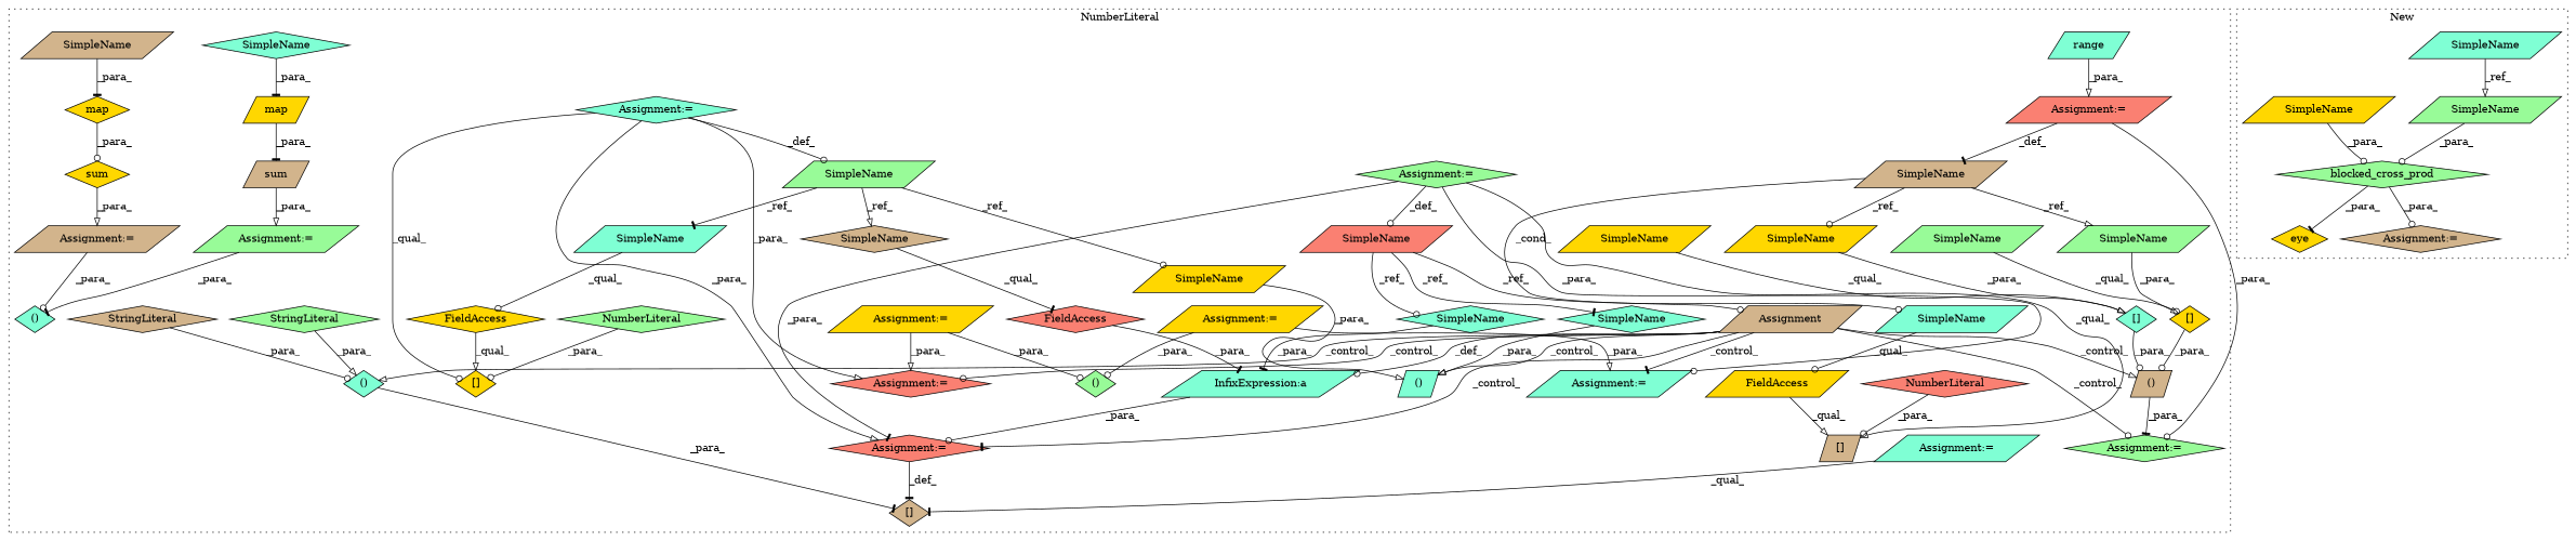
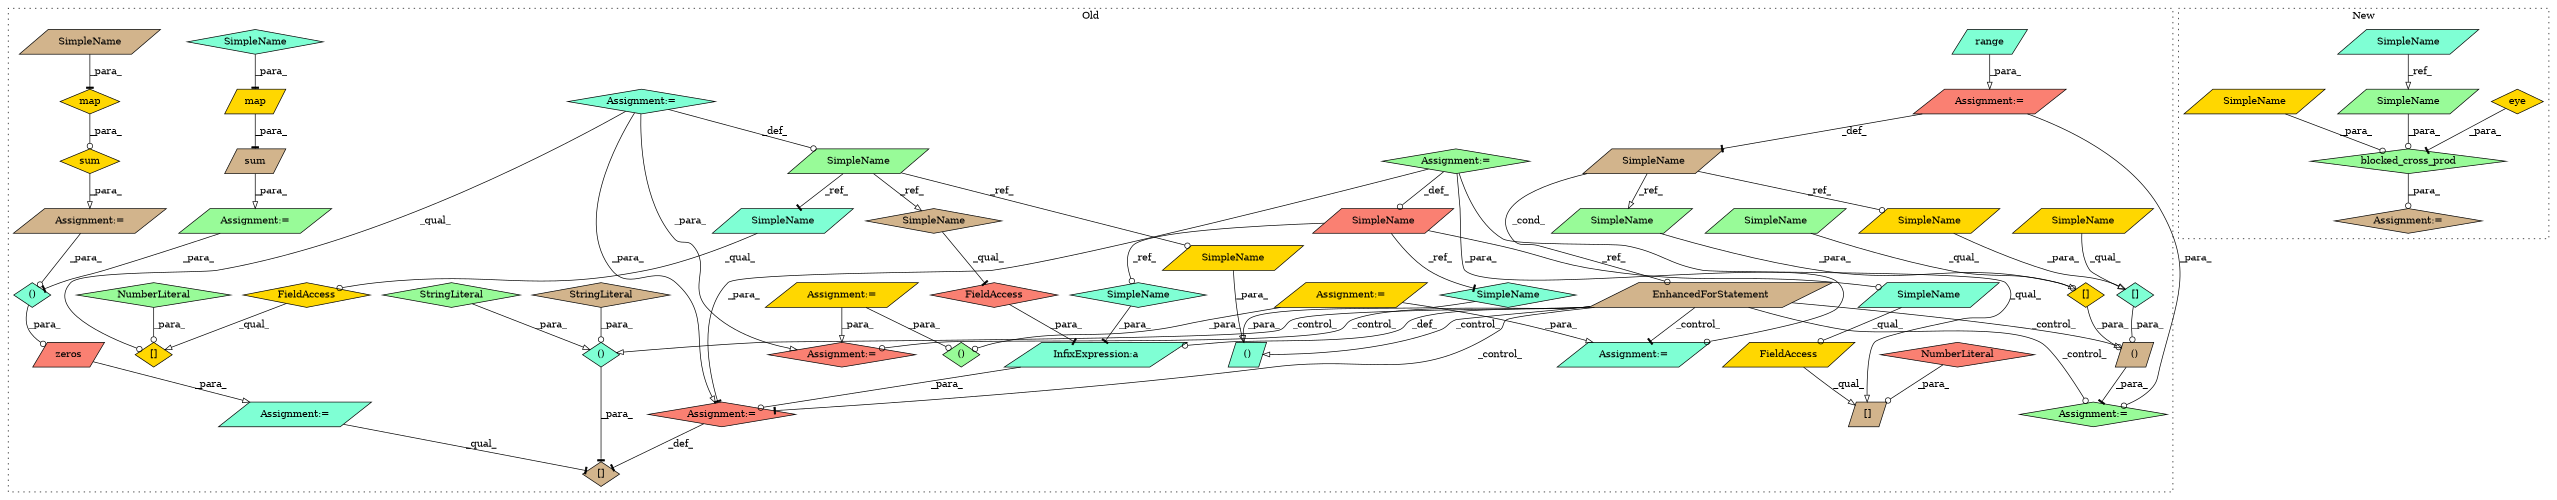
  digraph {
    node [a=42 fillcolor=aquamarine l=2 s=34909 shape=parallelogram style=filled]
    edge [arrowhead=odot]
    n1 [a=32 fillcolor=gold l="4,1" label=map s="34593,34617"]
    n2 [a=106 l=23 label="()" s=34654 shape=diamond]
    n3 [a=2 fillcolor=tan l="15,2" label="[]" s="34894,34990" shape=diamond]
    n4 [a=106 l=81 label="()" shape=diamond]
    n5 [a=27 l=3 label="InfixExpression:a" s=34998]
-   n6 [a=70 fillcolor=tan l="61,2" label=Assignment s="34726,34803"]
+   n6 [a=70 fillcolor=tan l="61,2" label=EnhancedForStatement s="34726,34803"]
    n7 [a=106 fillcolor=tan l=23 label="()" s=34858]
    n8 [a=2 l="3,1" label="[]" s="34858,34862" shape=diamond]
    n9 [a=106 l=17 label="()" s=34828]
    n10 [a=2 fillcolor=gold l="3,1" label="[]" s="34876,34880" shape=diamond]
    n11 [a=32 l="6,1" label=range s="34795,34802"]
    n12 [fillcolor=tan l=1 label=SimpleName s=34791]
    n13 [a=32 fillcolor=gold l="4,1" label=sum s="34542,34571" shape=diamond]
    n14 [fillcolor=palegreen label=SimpleName s=33029]
    n15 [a=22 fillcolor=salmon l=4 label=FieldAccess s=34994 shape=diamond]
    n16 [a=32 fillcolor=gold l="4,1" label=map s="34546,34570" shape=diamond]
    n17 [a=22 fillcolor=gold l=8 label=FieldAccess s=35019 shape=diamond]
    n18 [a=2 fillcolor=gold l="9,1" label="[]" s="35019,35029" shape=diamond]
    n19 [a=34 fillcolor=palegreen l=1 label=NumberLiteral s=35028 shape=diamond]
    n20 [fillcolor=salmon label=SimpleName s=33062]
    n21 [a=22 fillcolor=gold l=8 label=FieldAccess s=35045]
    n22 [a=2 fillcolor=tan l="9,1" label="[]" s="35045,35055"]
    n23 [a=34 fillcolor=salmon l=1 label=NumberLiteral s=35054 shape=diamond]
    n24 [a=32 fillcolor=tan l="4,1" label=sum s="34589,34618"]
    n25 [a=7 fillcolor=palegreen label="Assignment:=" s=33062 shape=diamond]
    n26 [a=7 fillcolor=palegreen l=13 label="Assignment:=" s=34845 shape=diamond]
    n27 [a=7 fillcolor=palegreen l=1 label="Assignment:=" s=34588]
    n28 [a=7 l=1 label="Assignment:=" s=34632]
    n29 [a=7 fillcolor=tan l=1 label="Assignment:=" s=34541]
    n30 [a=7 fillcolor=salmon label="Assignment:=" s=35017 shape=diamond]
    n31 [a=7 fillcolor=salmon l="61,2" label="Assignment:=" s="34726,34803"]
    n32 [a=7 label="Assignment:=" s=35043]
    n33 [a=7 label="Assignment:=" s=33029 shape=diamond]
    n34 [a=7 fillcolor=gold l=1 label="Assignment:=" s=32958]
    n35 [a=106 fillcolor=palegreen l=15 label="()" s=34698 shape=diamond]
    n36 [a=7 fillcolor=salmon l=1 label="Assignment:=" s=34992 shape=diamond]
+   n37 [a=32 fillcolor=salmon l="15,2" label=zeros s="34639,34677"]
    n38 [a=45 fillcolor=tan l=34 label=StringLiteral s=34956 shape=diamond]
    n39 [a=7 fillcolor=gold l=1 label="Assignment:=" s=32933]
    n40 [a=45 fillcolor=palegreen l=34 label=StringLiteral shape=diamond]
    n41 [fillcolor=gold label=SimpleName s=34858]
    n42 [fillcolor=tan label=SimpleName s=34568]
    n43 [fillcolor=palegreen l=1 label=SimpleName s=34879]
    n44 [fillcolor=gold l=1 label=SimpleName s=34861]
    n45 [fillcolor=gold label=SimpleName s=34828]
    n46 [fillcolor=tan label=SimpleName s=34994 shape=diamond]
    n47 [label=SimpleName s=35019]
    n48 [label=SimpleName s=34615 shape=diamond]
    n49 [fillcolor=palegreen label=SimpleName s=34876]
    n50 [label=SimpleName s=35045]
    n51 [label=SimpleName s=34843 shape=diamond]
    n52 [label=SimpleName s=35001 shape=diamond]
    n53 [a=32 fillcolor=gold l="4,1" label=eye s="34406,34411" shape=diamond]
    n54 [a=32 fillcolor=palegreen l="19,1" label=blocked_cross_prod s="34381,34412" shape=diamond]
    n55 [label=SimpleName s=32752]
    n56 [a=7 fillcolor=tan l=1 label="Assignment:=" s=34380 shape=diamond]
    n57 [fillcolor=palegreen label=SimpleName s=34403]
    n58 [fillcolor=gold label=SimpleName s=34400]
    subgraph cluster_1 {
-     label=NumberLiteral
+     label=Old
      style=dotted
      n1
      n2
      n3
      n4
      n5
      n6
      n7
      n8
      n9
      n10
      n11
      n12
      n13
      n14
      n15
      n16
      n17
      n18
      n19
      n20
      n21
      n22
      n23
      n24
      n25
      n26
      n27
      n28
      n29
      n30
      n31
      n32
      n33
      n34
      n35
      n36
+     n37
      n38
      n39
      n40
      n41
      n42
      n43
      n44
      n45
      n46
      n47
      n48
      n49
      n50
      n51
      n52
    }
    subgraph cluster_2 {
      label=New
      style=dotted
      n53
      n54
      n55
      n56
      n57
      n58
    }
    n1 -> n24 [arrowhead=tee label=_para_]
+   n2 -> n37 [label=_para_]
    n4 -> n3 [arrowhead=tee label=_para_]
    n5 -> n36 [label=_para_]
    n6 -> n4 [arrowhead=onormal label=_control_]
    n6 -> n5 [label=_def_]
    n6 -> n7 [arrowhead=onormal label=_control_]
    n6 -> n9 [arrowhead=onormal label=_control_]
    n6 -> n26 [label=_control_]
    n6 -> n30 [label=_control_]
    n6 -> n32 [arrowhead=tee label=_control_]
    n6 -> n36 [arrowhead=tee label=_control_]
    n7 -> n26 [arrowhead=tee label=_para_]
    n8 -> n7 [label=_para_]
    n10 -> n7 [label=_para_]
    n11 -> n31 [arrowhead=onormal label=_para_]
    n12 -> n6 [label=_cond_]
    n12 -> n43 [arrowhead=onormal label=_ref_]
    n12 -> n44 [label=_ref_]
    n13 -> n29 [arrowhead=onormal label=_para_]
    n14 -> n45 [label=_ref_]
    n14 -> n46 [arrowhead=onormal label=_ref_]
    n14 -> n47 [arrowhead=tee label=_ref_]
    n15 -> n5 [arrowhead=tee label=_para_]
    n16 -> n13 [label=_para_]
    n17 -> n18 [arrowhead=onormal label=_qual_]
    n19 -> n18 [label=_para_]
    n20 -> n50 [label=_ref_]
    n20 -> n51 [arrowhead=tee label=_ref_]
    n20 -> n52 [label=_ref_]
    n21 -> n22 [arrowhead=onormal label=_qual_]
    n23 -> n22 [label=_para_]
    n24 -> n27 [arrowhead=onormal label=_para_]
    n25 -> n20 [label=_def_]
    n25 -> n22 [arrowhead=onormal label=_qual_]
    n25 -> n32 [label=_para_]
    n25 -> n36 [arrowhead=tee label=_para_]
    n27 -> n2 [arrowhead=tee label=_para_]
    n28 -> n3 [arrowhead=tee label=_qual_]
    n29 -> n2 [label=_para_]
    n31 -> n12 [arrowhead=tee label=_def_]
    n31 -> n26 [label=_para_]
    n33 -> n14 [label=_def_]
    n33 -> n18 [label=_qual_]
    n33 -> n30 [arrowhead=onormal label=_para_]
    n33 -> n36 [arrowhead=onormal label=_para_]
    n34 -> n30 [arrowhead=onormal label=_para_]
    n34 -> n35 [label=_para_]
    n36 -> n3 [arrowhead=tee label=_def_]
+   n37 -> n28 [arrowhead=onormal label=_para_]
    n38 -> n4 [label=_para_]
    n39 -> n32 [arrowhead=onormal label=_para_]
    n39 -> n35 [label=_para_]
    n40 -> n4 [arrowhead=onormal label=_para_]
    n41 -> n8 [arrowhead=onormal label=_qual_]
    n42 -> n16 [arrowhead=tee label=_para_]
    n43 -> n10 [arrowhead=onormal label=_para_]
    n44 -> n8 [arrowhead=onormal label=_para_]
    n45 -> n9 [arrowhead=onormal label=_para_]
    n46 -> n15 [arrowhead=tee label=_qual_]
    n47 -> n17 [label=_qual_]
    n48 -> n1 [arrowhead=tee label=_para_]
    n49 -> n10 [label=_qual_]
    n50 -> n21 [label=_qual_]
    n51 -> n9 [arrowhead=onormal label=_para_]
    n52 -> n5 [arrowhead=tee label=_para_]
-   n54 -> n53 [arrowhead=tee label=_para_]
+   n53 -> n54 [arrowhead=tee label=_para_]
    n54 -> n56 [label=_para_]
    n55 -> n57 [arrowhead=onormal label=_ref_]
    n57 -> n54 [label=_para_]
    n58 -> n54 [label=_para_]
  }
